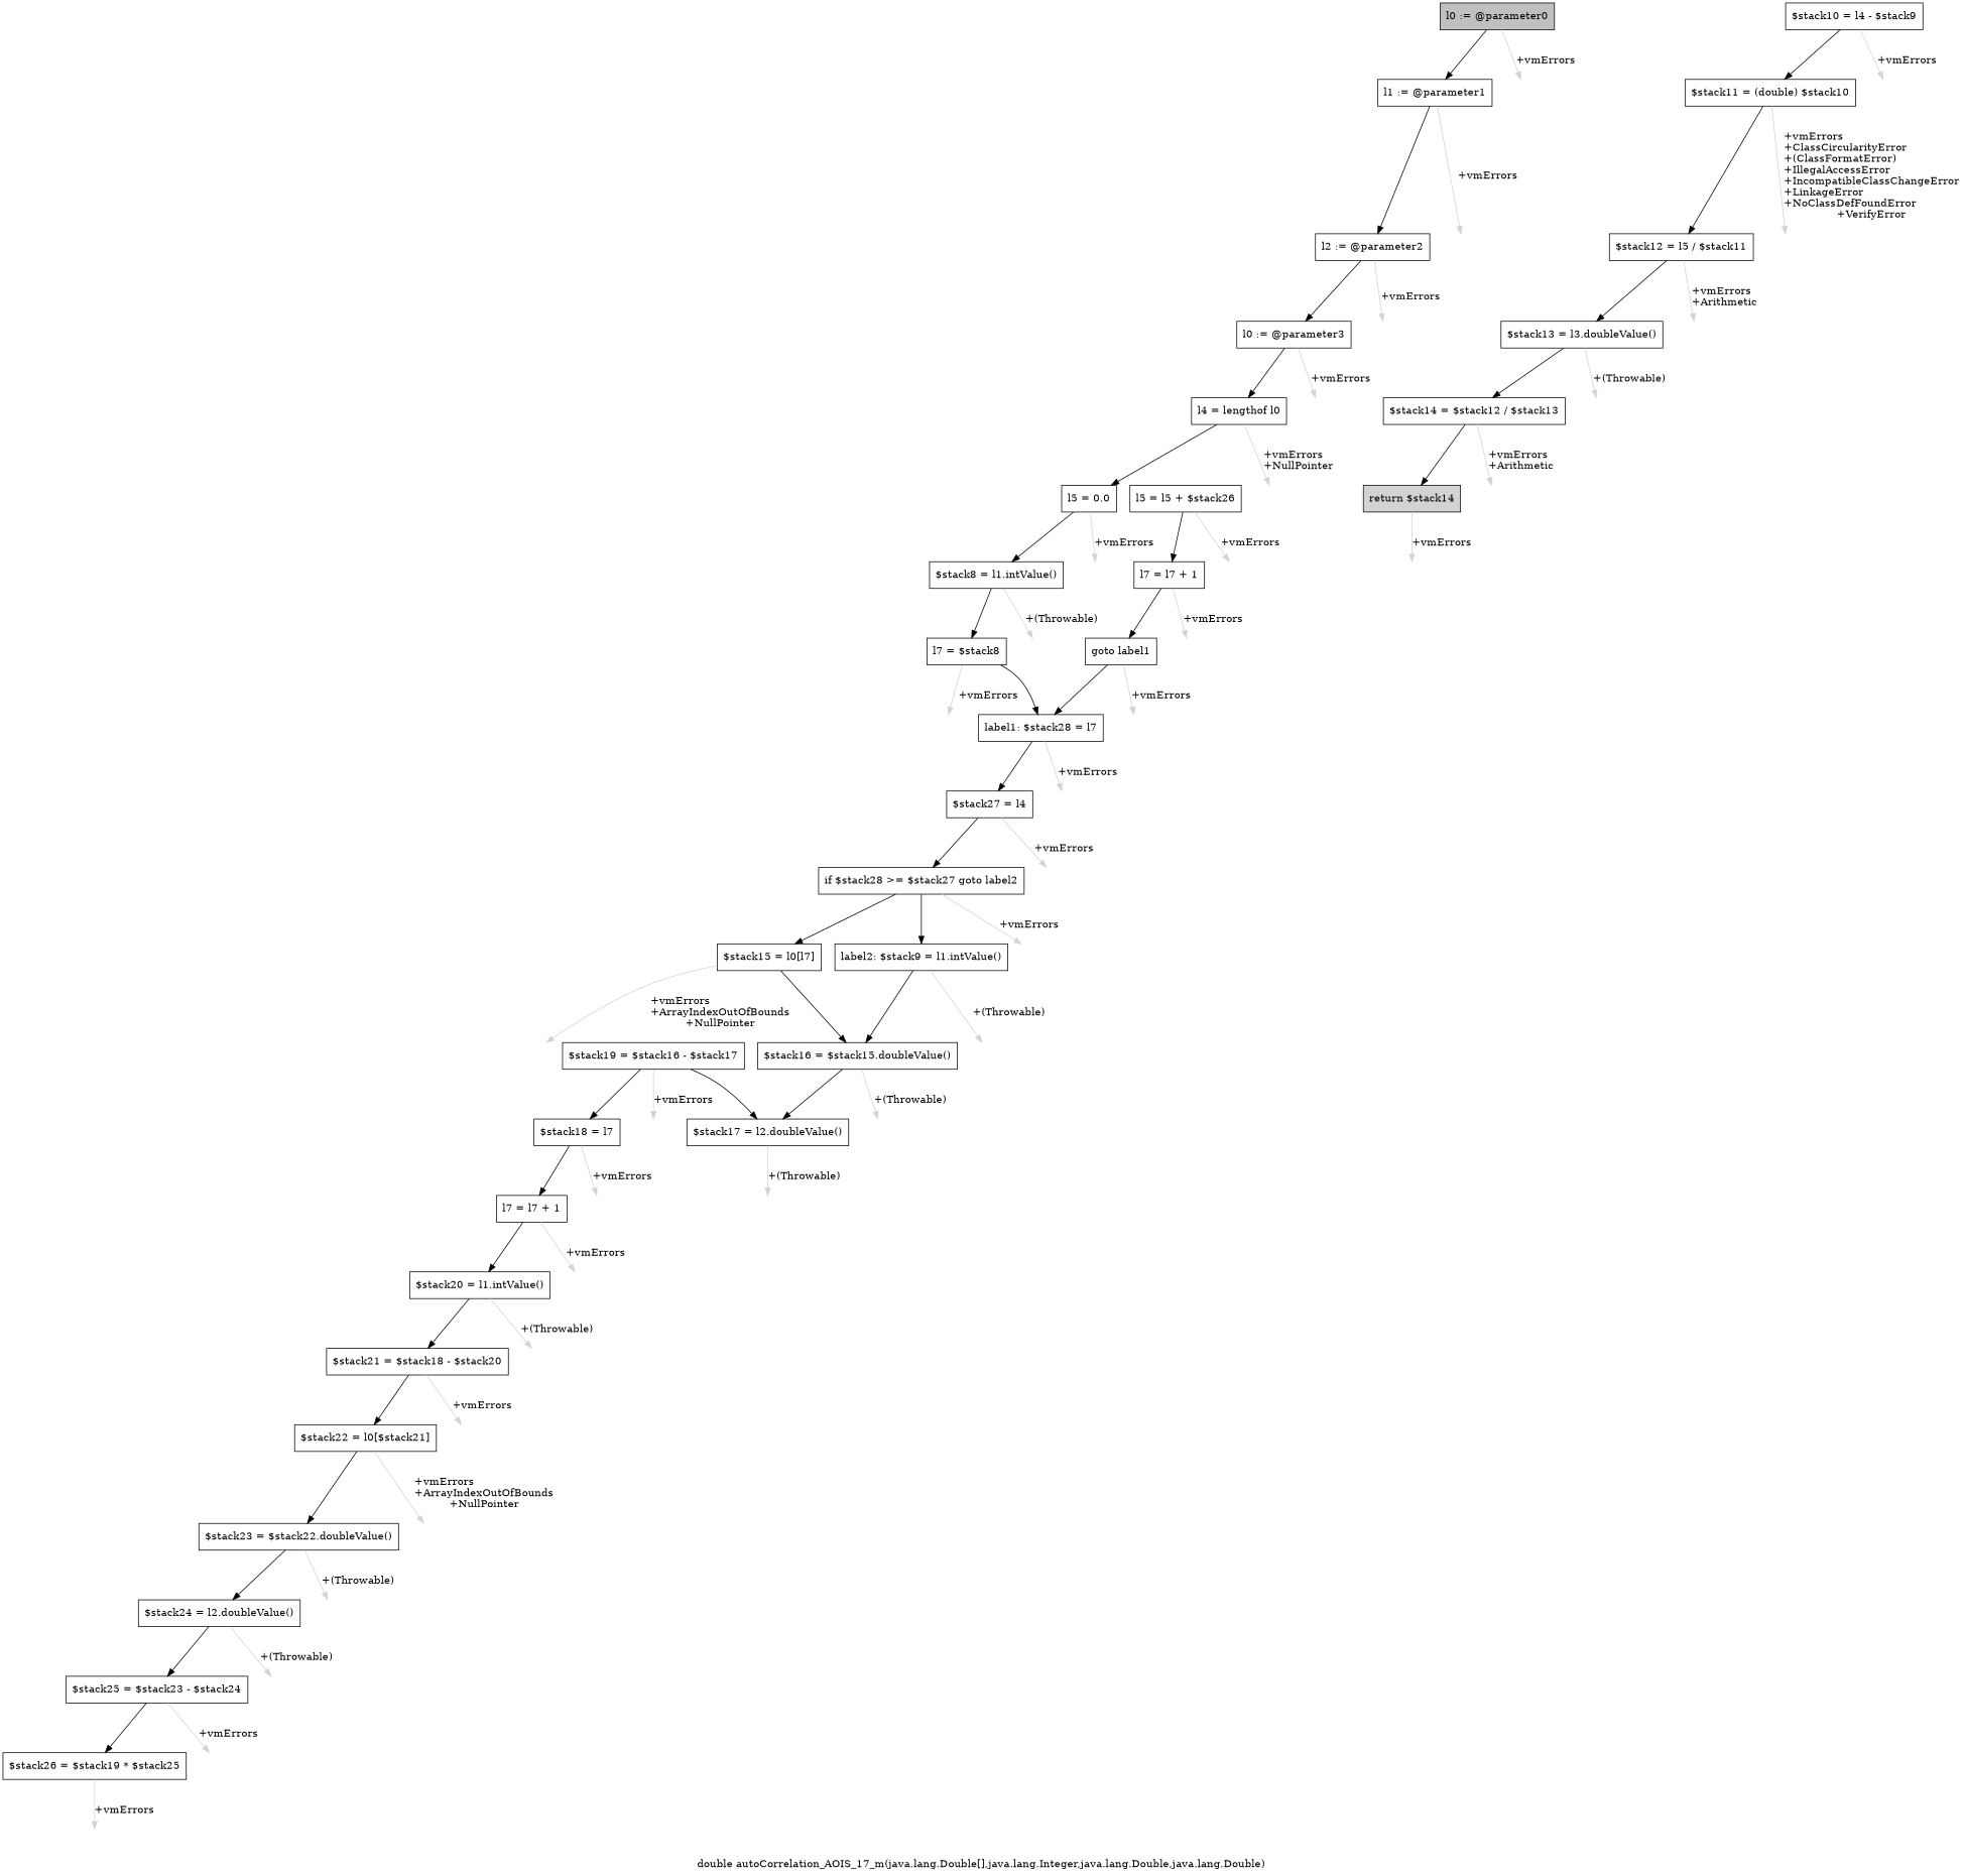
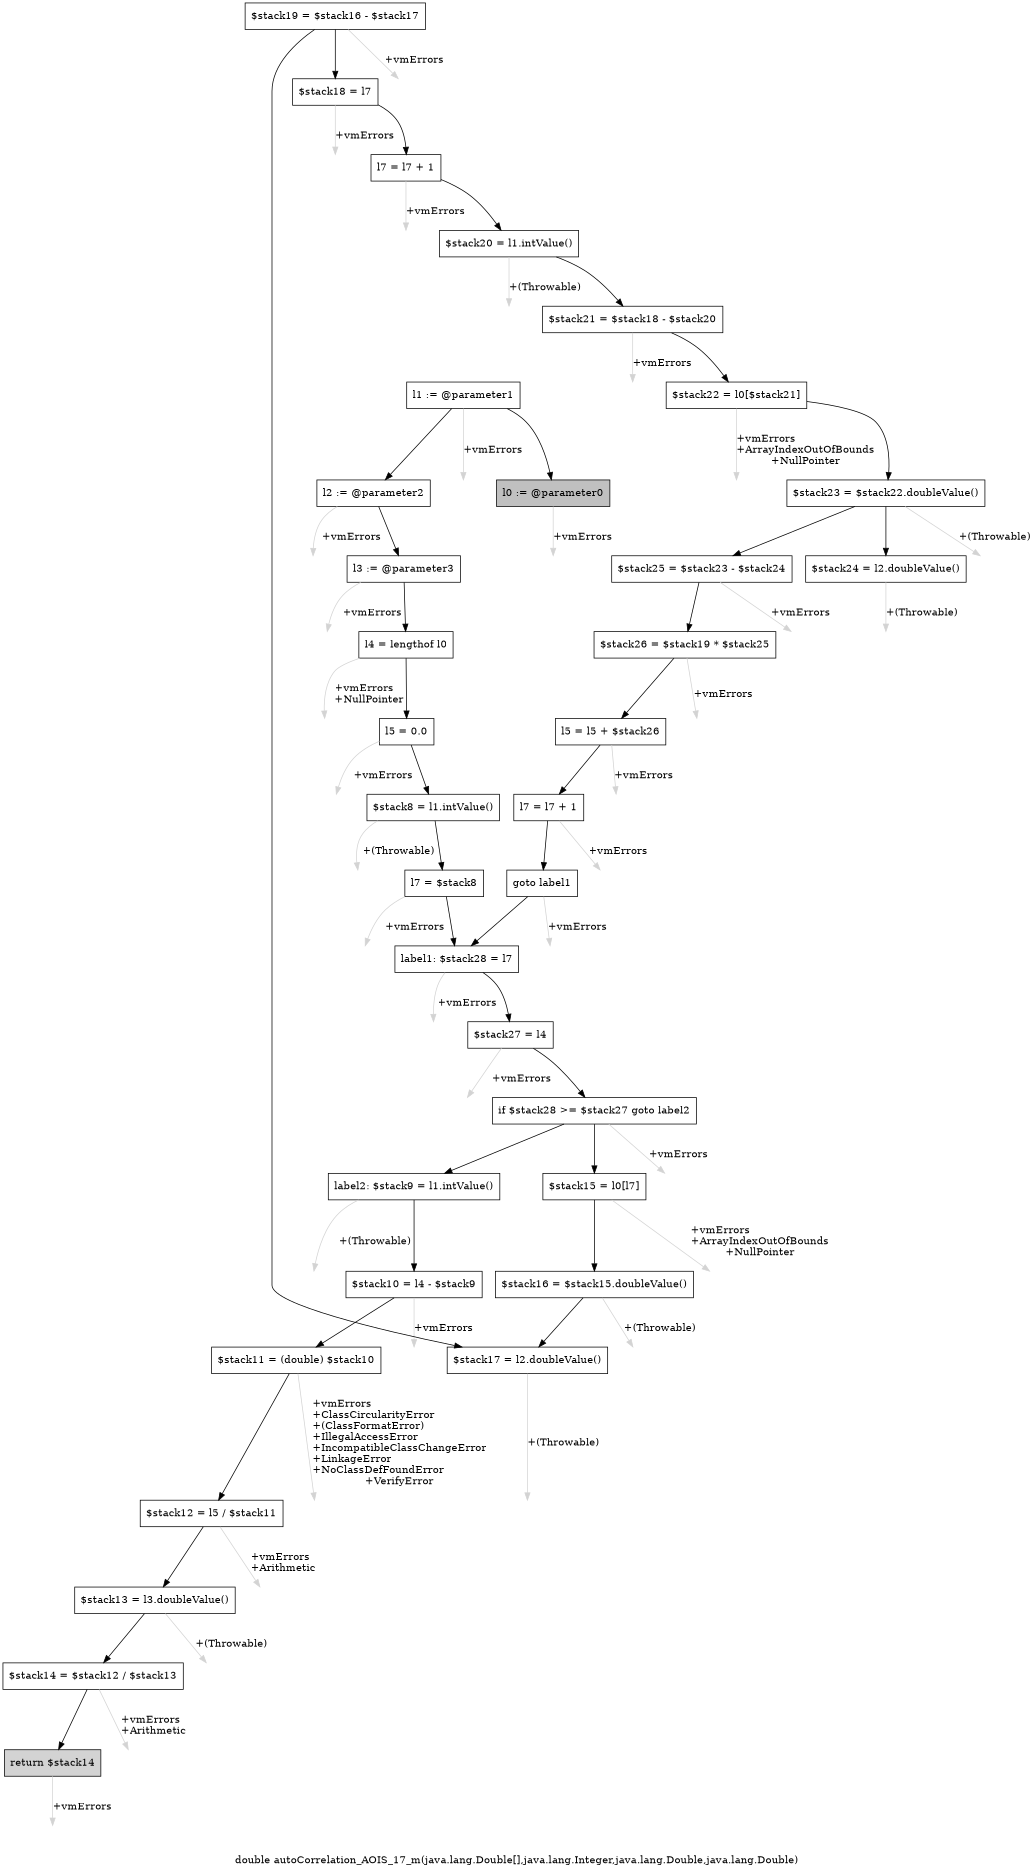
  digraph {
    label="double autoCorrelation_AOIS_17_m(java.lang.Double[],java.lang.Integer,java.lang.Double,java.lang.Double)"
    node [shape=box style=invis]
    edge [color=black]
    n1 [fillcolor=gray label="l0 := @parameter0" style=filled]
    n2 [label="l1 := @parameter1" style=""]
    n3 [label=Esc]
    n4 [label="l2 := @parameter2" style=""]
    n5 [label=Esc]
-   n6 [label="l0 := @parameter3" style=""]
+   n6 [label="l3 := @parameter3" style=""]
    n7 [label=Esc]
    n8 [label="l4 = lengthof l0" style=""]
    n9 [label=Esc]
    n10 [label="l5 = 0.0" style=""]
    n11 [label=Esc]
    n12 [label="$stack8 = l1.intValue()" style=""]
    n13 [label=Esc]
    n14 [label="l7 = $stack8" style=""]
    n15 [label=Esc]
    n16 [label="label1: $stack28 = l7" style=""]
    n17 [label=Esc]
    n18 [label="$stack27 = l4" style=""]
    n19 [label=Esc]
    n20 [label="if $stack28 >= $stack27 goto label2" style=""]
    n21 [label=Esc]
    n22 [label="$stack15 = l0[l7]" style=""]
    n23 [label="label2: $stack9 = l1.intValue()" style=""]
    n24 [label=Esc]
    n25 [label="$stack16 = $stack15.doubleValue()" style=""]
    n26 [label=Esc]
    n27 [label="$stack10 = l4 - $stack9" style=""]
    n28 [label=Esc]
    n29 [label="$stack17 = l2.doubleValue()" style=""]
    n30 [label=Esc]
    n31 [label="$stack11 = (double) $stack10" style=""]
    n32 [label=Esc]
    n33 [label=Esc]
    n34 [label="$stack19 = $stack16 - $stack17" style=""]
    n35 [label="$stack18 = l7" style=""]
    n36 [label=Esc]
    n37 [label="l7 = l7 + 1" style=""]
    n38 [label=Esc]
    n39 [label="$stack20 = l1.intValue()" style=""]
    n40 [label=Esc]
    n41 [label="$stack21 = $stack18 - $stack20" style=""]
    n42 [label=Esc]
    n43 [label="$stack22 = l0[$stack21]" style=""]
    n44 [label=Esc]
    n45 [label="$stack23 = $stack22.doubleValue()" style=""]
    n46 [label=Esc]
    n47 [label="$stack24 = l2.doubleValue()" style=""]
    n48 [label=Esc]
    n49 [label="$stack25 = $stack23 - $stack24" style=""]
    n50 [label=Esc]
    n51 [label="$stack26 = $stack19 * $stack25" style=""]
    n52 [label=Esc]
    n53 [label="l5 = l5 + $stack26" style=""]
    n54 [label=Esc]
    n55 [label="l7 = l7 + 1" style=""]
    n56 [label=Esc]
    n57 [label="goto label1" style=""]
    n58 [label=Esc]
    n59 [label=Esc]
    n60 [label="$stack12 = l5 / $stack11" style=""]
    n61 [label=Esc]
    n62 [label="$stack13 = l3.doubleValue()" style=""]
    n63 [label=Esc]
    n64 [label="$stack14 = $stack12 / $stack13" style=""]
    n65 [label=Esc]
    n66 [fillcolor=lightgray label="return $stack14" style=filled]
    n67 [label=Esc]
    n68 [label=Esc]
-   n1 -> n2
+   n2 -> n1
    n1 -> n3 [color=lightgray label="\l+vmErrors"]
    n2 -> n4
    n2 -> n5 [color=lightgray label="\l+vmErrors"]
    n4 -> n6
    n4 -> n7 [color=lightgray label="\l+vmErrors"]
    n6 -> n8
    n6 -> n9 [color=lightgray label="\l+vmErrors"]
    n8 -> n10
    n8 -> n11 [color=lightgray label="\l+vmErrors\l+NullPointer"]
    n10 -> n12
    n10 -> n13 [color=lightgray label="\l+vmErrors"]
    n12 -> n14
    n12 -> n15 [color=lightgray label="\l+(Throwable)"]
    n14 -> n16
    n14 -> n17 [color=lightgray label="\l+vmErrors"]
    n16 -> n18
    n16 -> n19 [color=lightgray label="\l+vmErrors"]
    n18 -> n20
    n18 -> n21 [color=lightgray label="\l+vmErrors"]
    n20 -> n22
    n20 -> n23
    n20 -> n24 [color=lightgray label="\l+vmErrors"]
    n22 -> n25
    n22 -> n26 [color=lightgray label="\l+vmErrors\l+ArrayIndexOutOfBounds\l+NullPointer"]
-   n23 -> n25
+   n23 -> n27
    n23 -> n28 [color=lightgray label="\l+(Throwable)"]
    n25 -> n29
    n25 -> n30 [color=lightgray label="\l+(Throwable)"]
    n27 -> n31
    n27 -> n32 [color=lightgray label="\l+vmErrors"]
    n29 -> n33 [color=lightgray label="\l+(Throwable)"]
    n31 -> n60
    n31 -> n61 [color=lightgray label="\l+vmErrors\l+ClassCircularityError\l+(ClassFormatError)\l+IllegalAccessError\l+IncompatibleClassChangeError\l+LinkageError\l+NoClassDefFoundError\l+VerifyError"]
    n34 -> n29
    n34 -> n35
    n34 -> n36 [color=lightgray label="\l+vmErrors"]
    n35 -> n37
    n35 -> n38 [color=lightgray label="\l+vmErrors"]
    n37 -> n39
    n37 -> n40 [color=lightgray label="\l+vmErrors"]
    n39 -> n41
    n39 -> n42 [color=lightgray label="\l+(Throwable)"]
    n41 -> n43
    n41 -> n44 [color=lightgray label="\l+vmErrors"]
    n43 -> n45
    n43 -> n46 [color=lightgray label="\l+vmErrors\l+ArrayIndexOutOfBounds\l+NullPointer"]
    n45 -> n47
    n45 -> n48 [color=lightgray label="\l+(Throwable)"]
-   n47 -> n49
+   n45 -> n49
    n47 -> n50 [color=lightgray label="\l+(Throwable)"]
    n49 -> n51
    n49 -> n52 [color=lightgray label="\l+vmErrors"]
+   n51 -> n53
    n51 -> n54 [color=lightgray label="\l+vmErrors"]
    n53 -> n55
    n53 -> n56 [color=lightgray label="\l+vmErrors"]
    n55 -> n57
    n55 -> n58 [color=lightgray label="\l+vmErrors"]
    n57 -> n16
    n57 -> n59 [color=lightgray label="\l+vmErrors"]
    n60 -> n62
    n60 -> n63 [color=lightgray label="\l+vmErrors\l+Arithmetic"]
    n62 -> n64
    n62 -> n65 [color=lightgray label="\l+(Throwable)"]
    n64 -> n66
    n64 -> n67 [color=lightgray label="\l+vmErrors\l+Arithmetic"]
    n66 -> n68 [color=lightgray label="\l+vmErrors"]
  }
